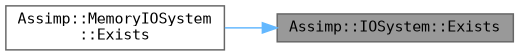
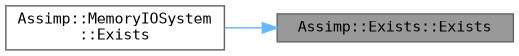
  digraph {
    rankdir=RL
    node [fontname=Terminal fontsize=10 shape=box style=filled]
-   n1 [color=gray40 fillcolor=grey60 fontcolor=black height=0.2 label="Assimp::IOSystem::Exists" width=0.4]
+   n1 [color=gray40 fillcolor=grey60 fontcolor=black height=0.2 label="Assimp::Exists::Exists" width=0.4]
    n2 [color=grey40 fillcolor=white height=0.2 label="Assimp::MemoryIOSystem\l::Exists" width=0.4]
    n1 -> n2 [color=steelblue1 dir=back fontname=Terminal fontsize=10 labelfontname=Helvetica labelfontsize=10 style=solid]
  }
